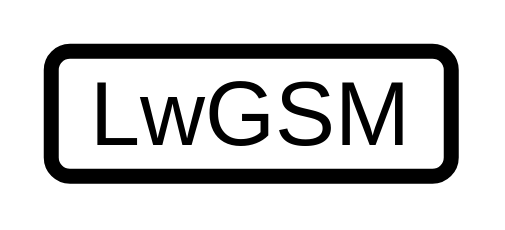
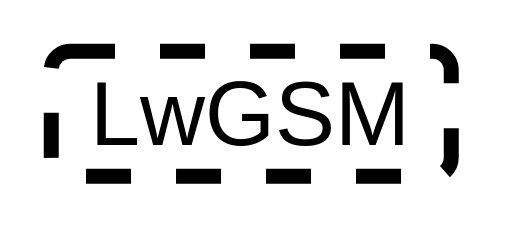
  <mxCell id="0" />
  <mxCell id="1" parent="0" />
- <mxCell id="2" value="LwGSM" style="rounded=1;whiteSpace=wrap;html=1;strokeWidth=6;fontSize=36;shadow=0;" parent="1" vertex="1"><mxGeometry x="20" y="20" width="160" height="50" as="geometry" /></mxCell>
+ <mxCell id="2" value="LwGSM" style="rounded=1;whiteSpace=wrap;html=1;strokeWidth=6;fontSize=36;shadow=0;dashed=1;" parent="1" vertex="1"><mxGeometry x="20" y="20" width="160" height="50" as="geometry" /></mxCell>
